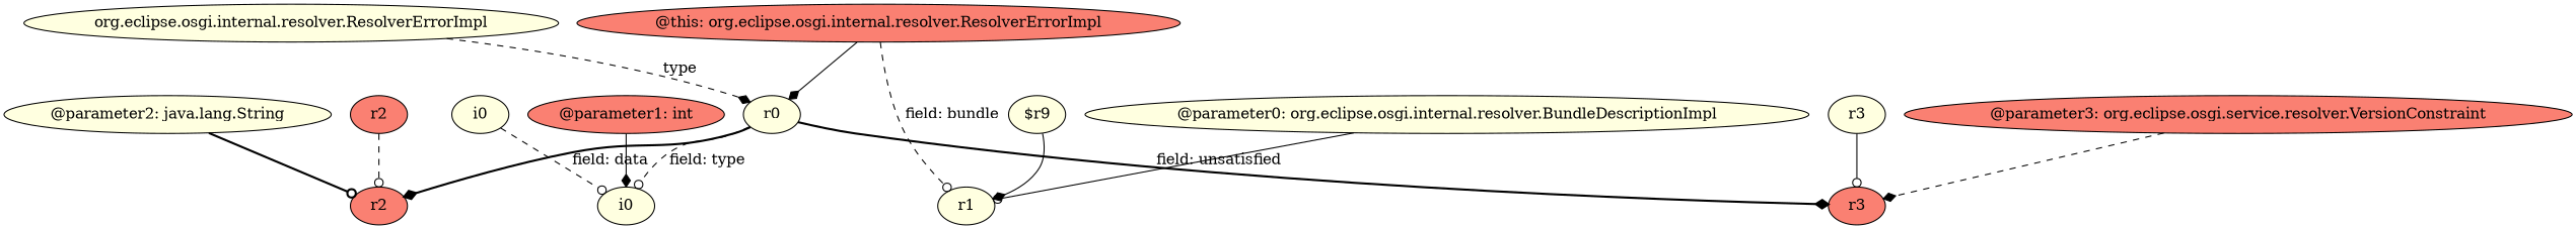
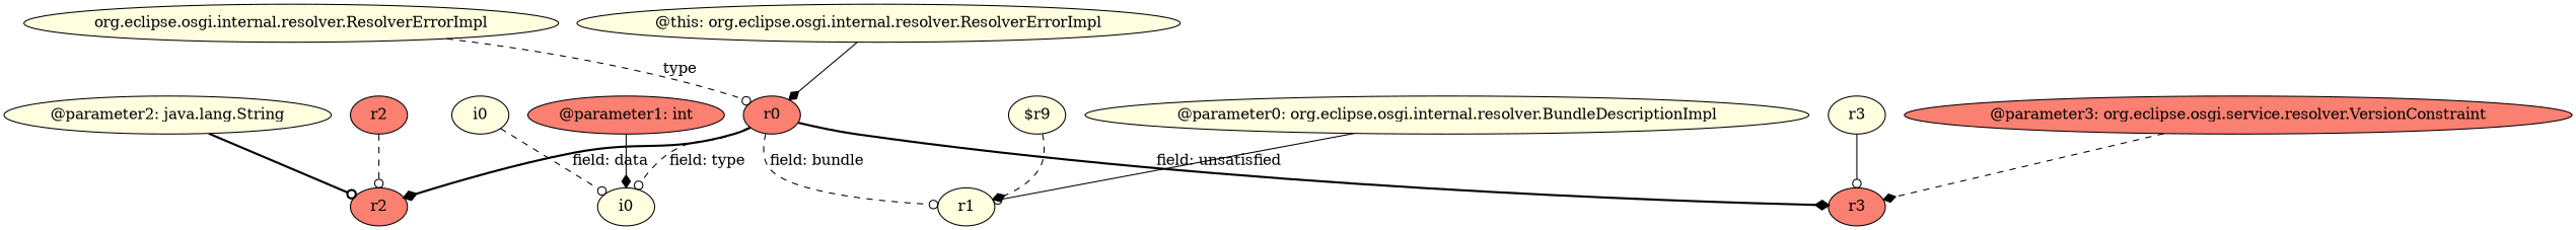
  digraph {
    node [fillcolor=lightyellow style=filled]
    edge [arrowhead=diamond style=dashed]
-   n1 [label=r0]
+   n1 [fillcolor=salmon label=r0]
    n2 [fillcolor=salmon label=r2]
    n3 [label=i0]
    n4 [label=r1]
    n5 [fillcolor=salmon label=r3]
    n6 [fillcolor=salmon label=r2]
    n7 [fillcolor=salmon label="@parameter1: int"]
-   n8 [fillcolor=salmon label="@this: org.eclipse.osgi.internal.resolver.ResolverErrorImpl"]
+   n8 [label="@this: org.eclipse.osgi.internal.resolver.ResolverErrorImpl"]
    n9 [label="@parameter2: java.lang.String"]
    n10 [label="org.eclipse.osgi.internal.resolver.ResolverErrorImpl"]
    n11 [label="$r9"]
    n12 [label=r3]
    n13 [label="@parameter0: org.eclipse.osgi.internal.resolver.BundleDescriptionImpl"]
    n14 [label=i0]
    n15 [fillcolor=salmon label="@parameter3: org.eclipse.osgi.service.resolver.VersionConstraint"]
    n1 -> n2 [label="field: data" style=bold]
    n1 -> n3 [arrowhead=odot label="field: type"]
-   n8 -> n4 [arrowhead=odot label="field: bundle"]
+   n1 -> n4 [arrowhead=odot label="field: bundle"]
    n1 -> n5 [label="field: unsatisfied" style=bold]
    n6 -> n2 [arrowhead=odot]
    n7 -> n3 [style=solid]
    n8 -> n1 [style=solid]
    n9 -> n2 [arrowhead=odot style=bold]
-   n10 -> n1 [label=type]
-   n11 -> n4 [style=solid]
+   n10 -> n1 [arrowhead=odot label=type]
+   n11 -> n4
    n12 -> n5 [arrowhead=odot style=solid]
    n13 -> n4 [arrowhead=odot style=solid]
    n14 -> n3 [arrowhead=odot]
    n15 -> n5
  }
